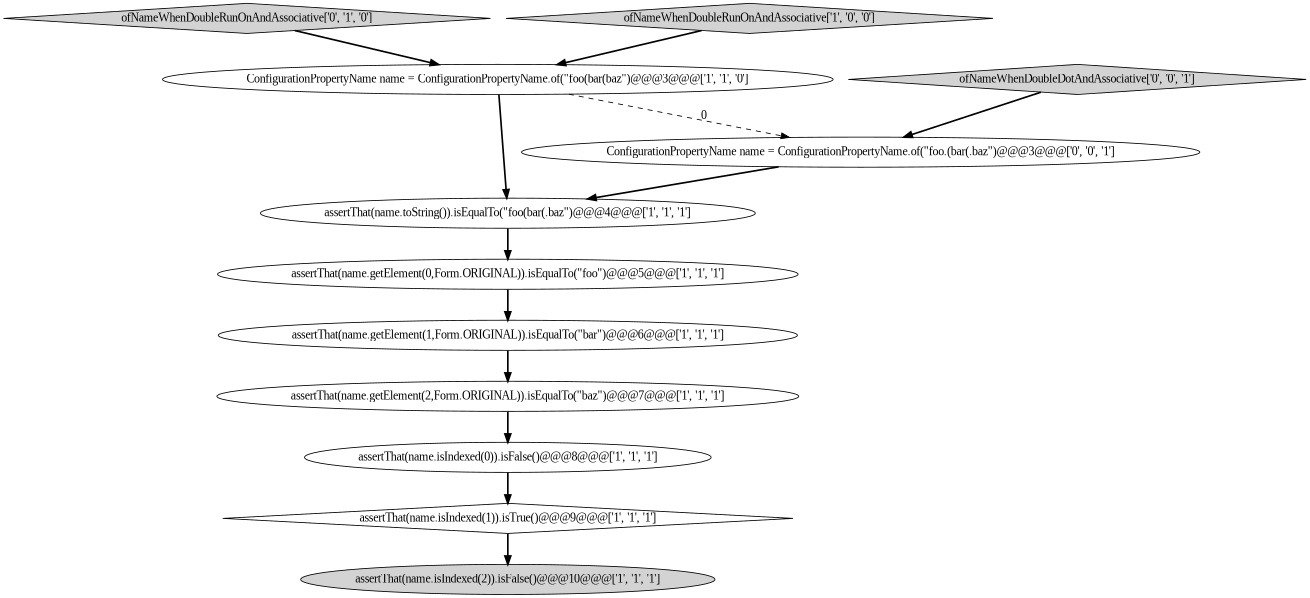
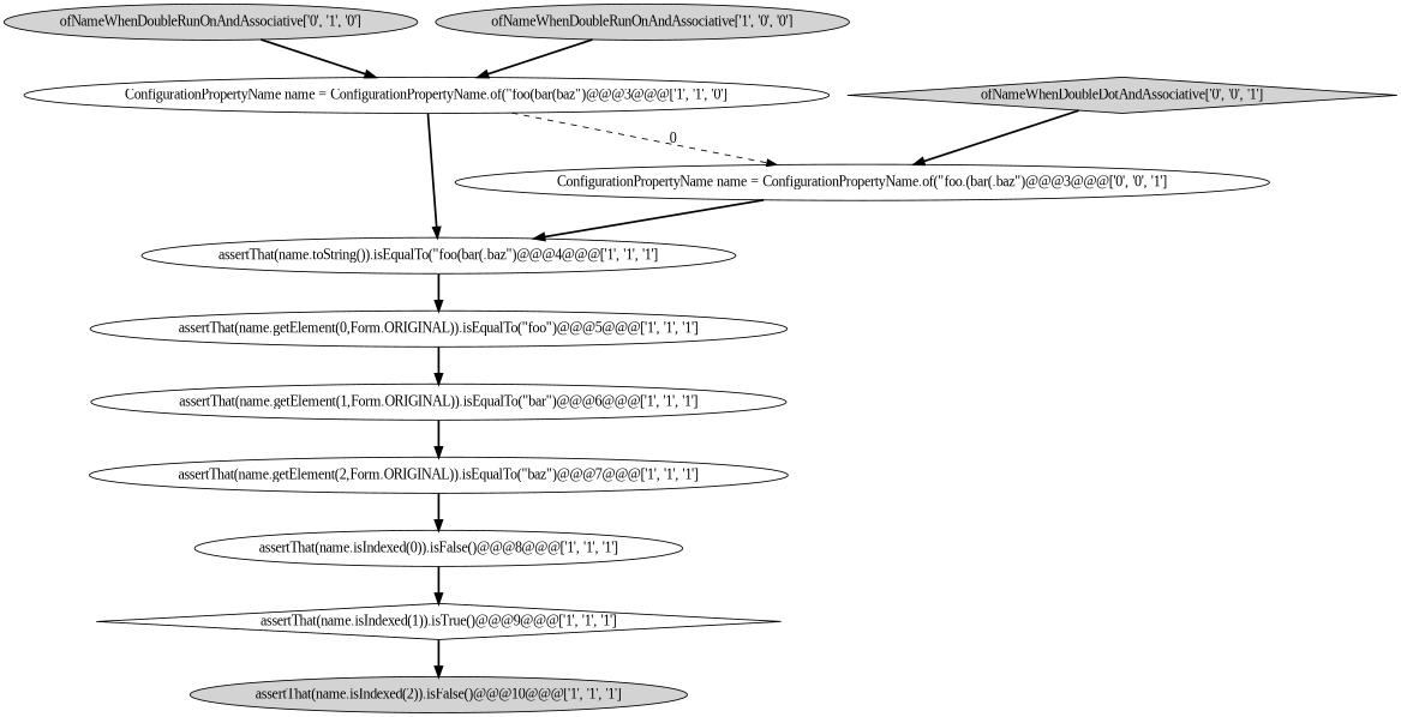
  digraph {
    fontname="Liberation Serif"
    node [fillcolor=white fontname="Liberation Serif" shape=ellipse style=filled]
    edge [fontname="Liberation Serif" style=bold]
-   n1 [fillcolor=lightgray label="ofNameWhenDoubleRunOnAndAssociative['0', '1', '0']" shape=diamond]
+   n1 [fillcolor=lightgray label="ofNameWhenDoubleRunOnAndAssociative['0', '1', '0']"]
    n2 [label="ConfigurationPropertyName name = ConfigurationPropertyName.of(\"foo(bar(baz\")@@@3@@@['1', '1', '0']"]
    n3 [label="ConfigurationPropertyName name = ConfigurationPropertyName.of(\"foo.(bar(.baz\")@@@3@@@['0', '0', '1']"]
    n4 [label="assertThat(name.toString()).isEqualTo(\"foo(bar(.baz\")@@@4@@@['1', '1', '1']"]
-   n5 [fillcolor=lightgray label="ofNameWhenDoubleRunOnAndAssociative['1', '0', '0']" shape=diamond]
+   n5 [fillcolor=lightgray label="ofNameWhenDoubleRunOnAndAssociative['1', '0', '0']"]
    n6 [label="assertThat(name.getElement(0,Form.ORIGINAL)).isEqualTo(\"foo\")@@@5@@@['1', '1', '1']"]
    n7 [label="assertThat(name.getElement(1,Form.ORIGINAL)).isEqualTo(\"bar\")@@@6@@@['1', '1', '1']"]
    n8 [label="assertThat(name.getElement(2,Form.ORIGINAL)).isEqualTo(\"baz\")@@@7@@@['1', '1', '1']"]
    n9 [label="assertThat(name.isIndexed(0)).isFalse()@@@8@@@['1', '1', '1']"]
    n10 [fillcolor=lightgray label="ofNameWhenDoubleDotAndAssociative['0', '0', '1']" shape=diamond]
    n11 [label="assertThat(name.isIndexed(1)).isTrue()@@@9@@@['1', '1', '1']" shape=diamond]
    n12 [fillcolor=lightgray label="assertThat(name.isIndexed(2)).isFalse()@@@10@@@['1', '1', '1']"]
    n1 -> n2
    n2 -> n3 [label=0 style=dashed]
    n2 -> n4
    n3 -> n4
    n4 -> n6
    n5 -> n2
    n6 -> n7
    n7 -> n8
    n8 -> n9
    n9 -> n11
    n10 -> n3
    n11 -> n12
  }
